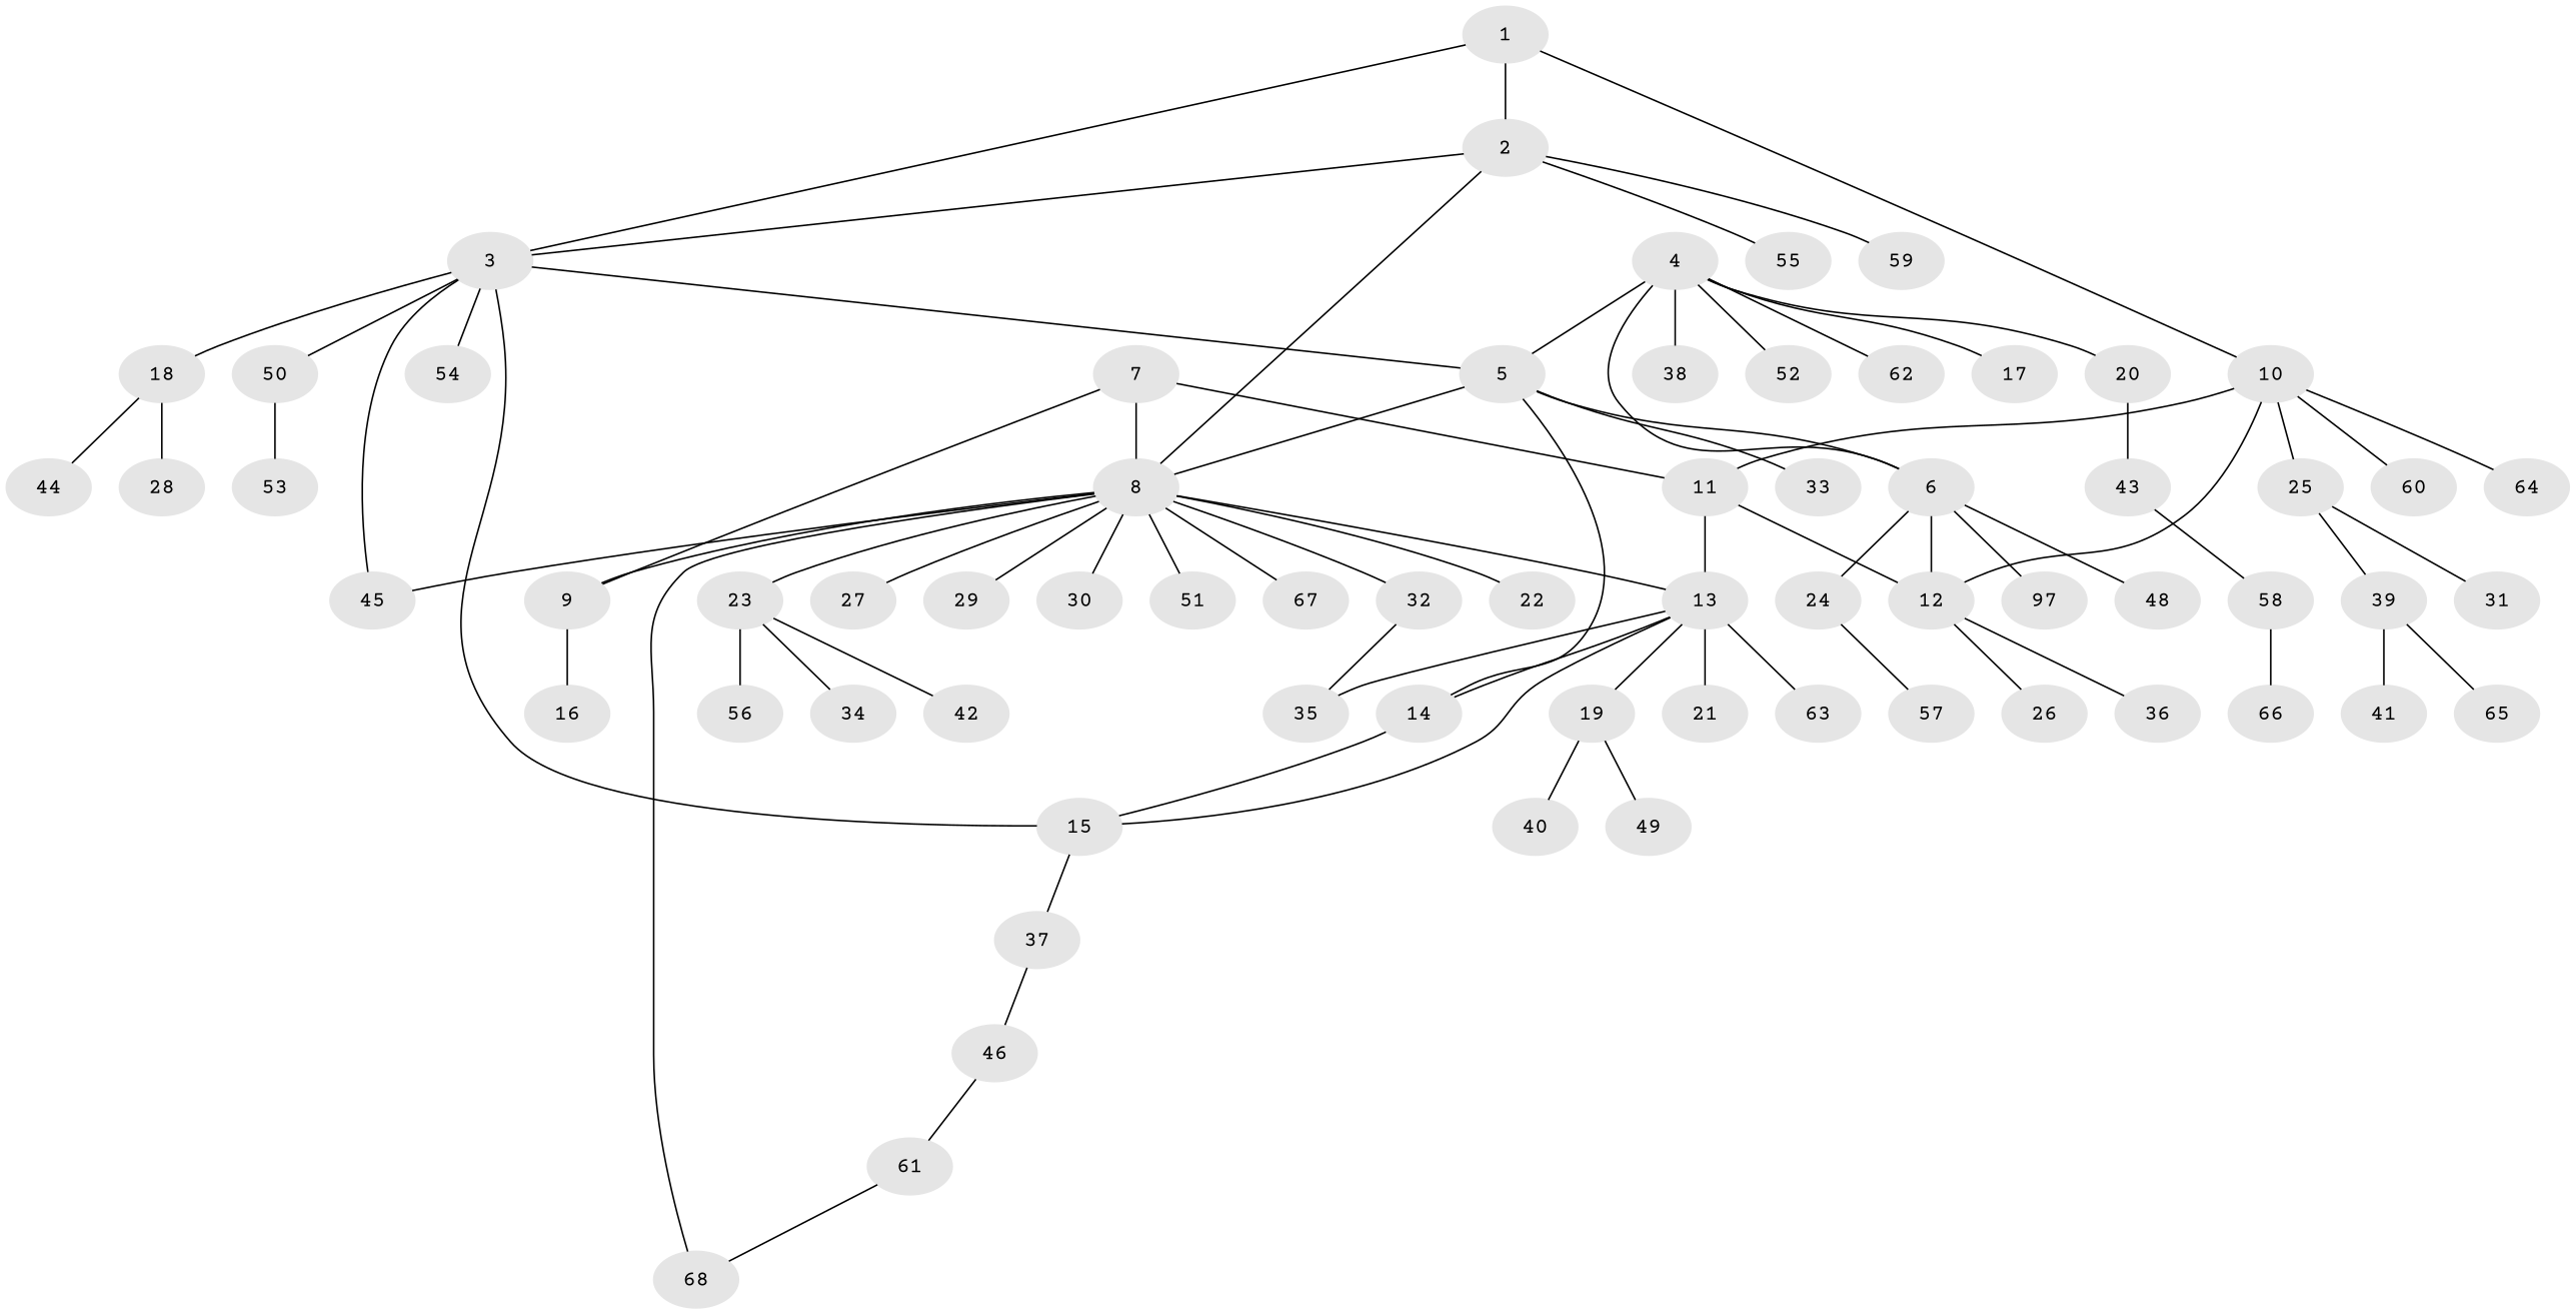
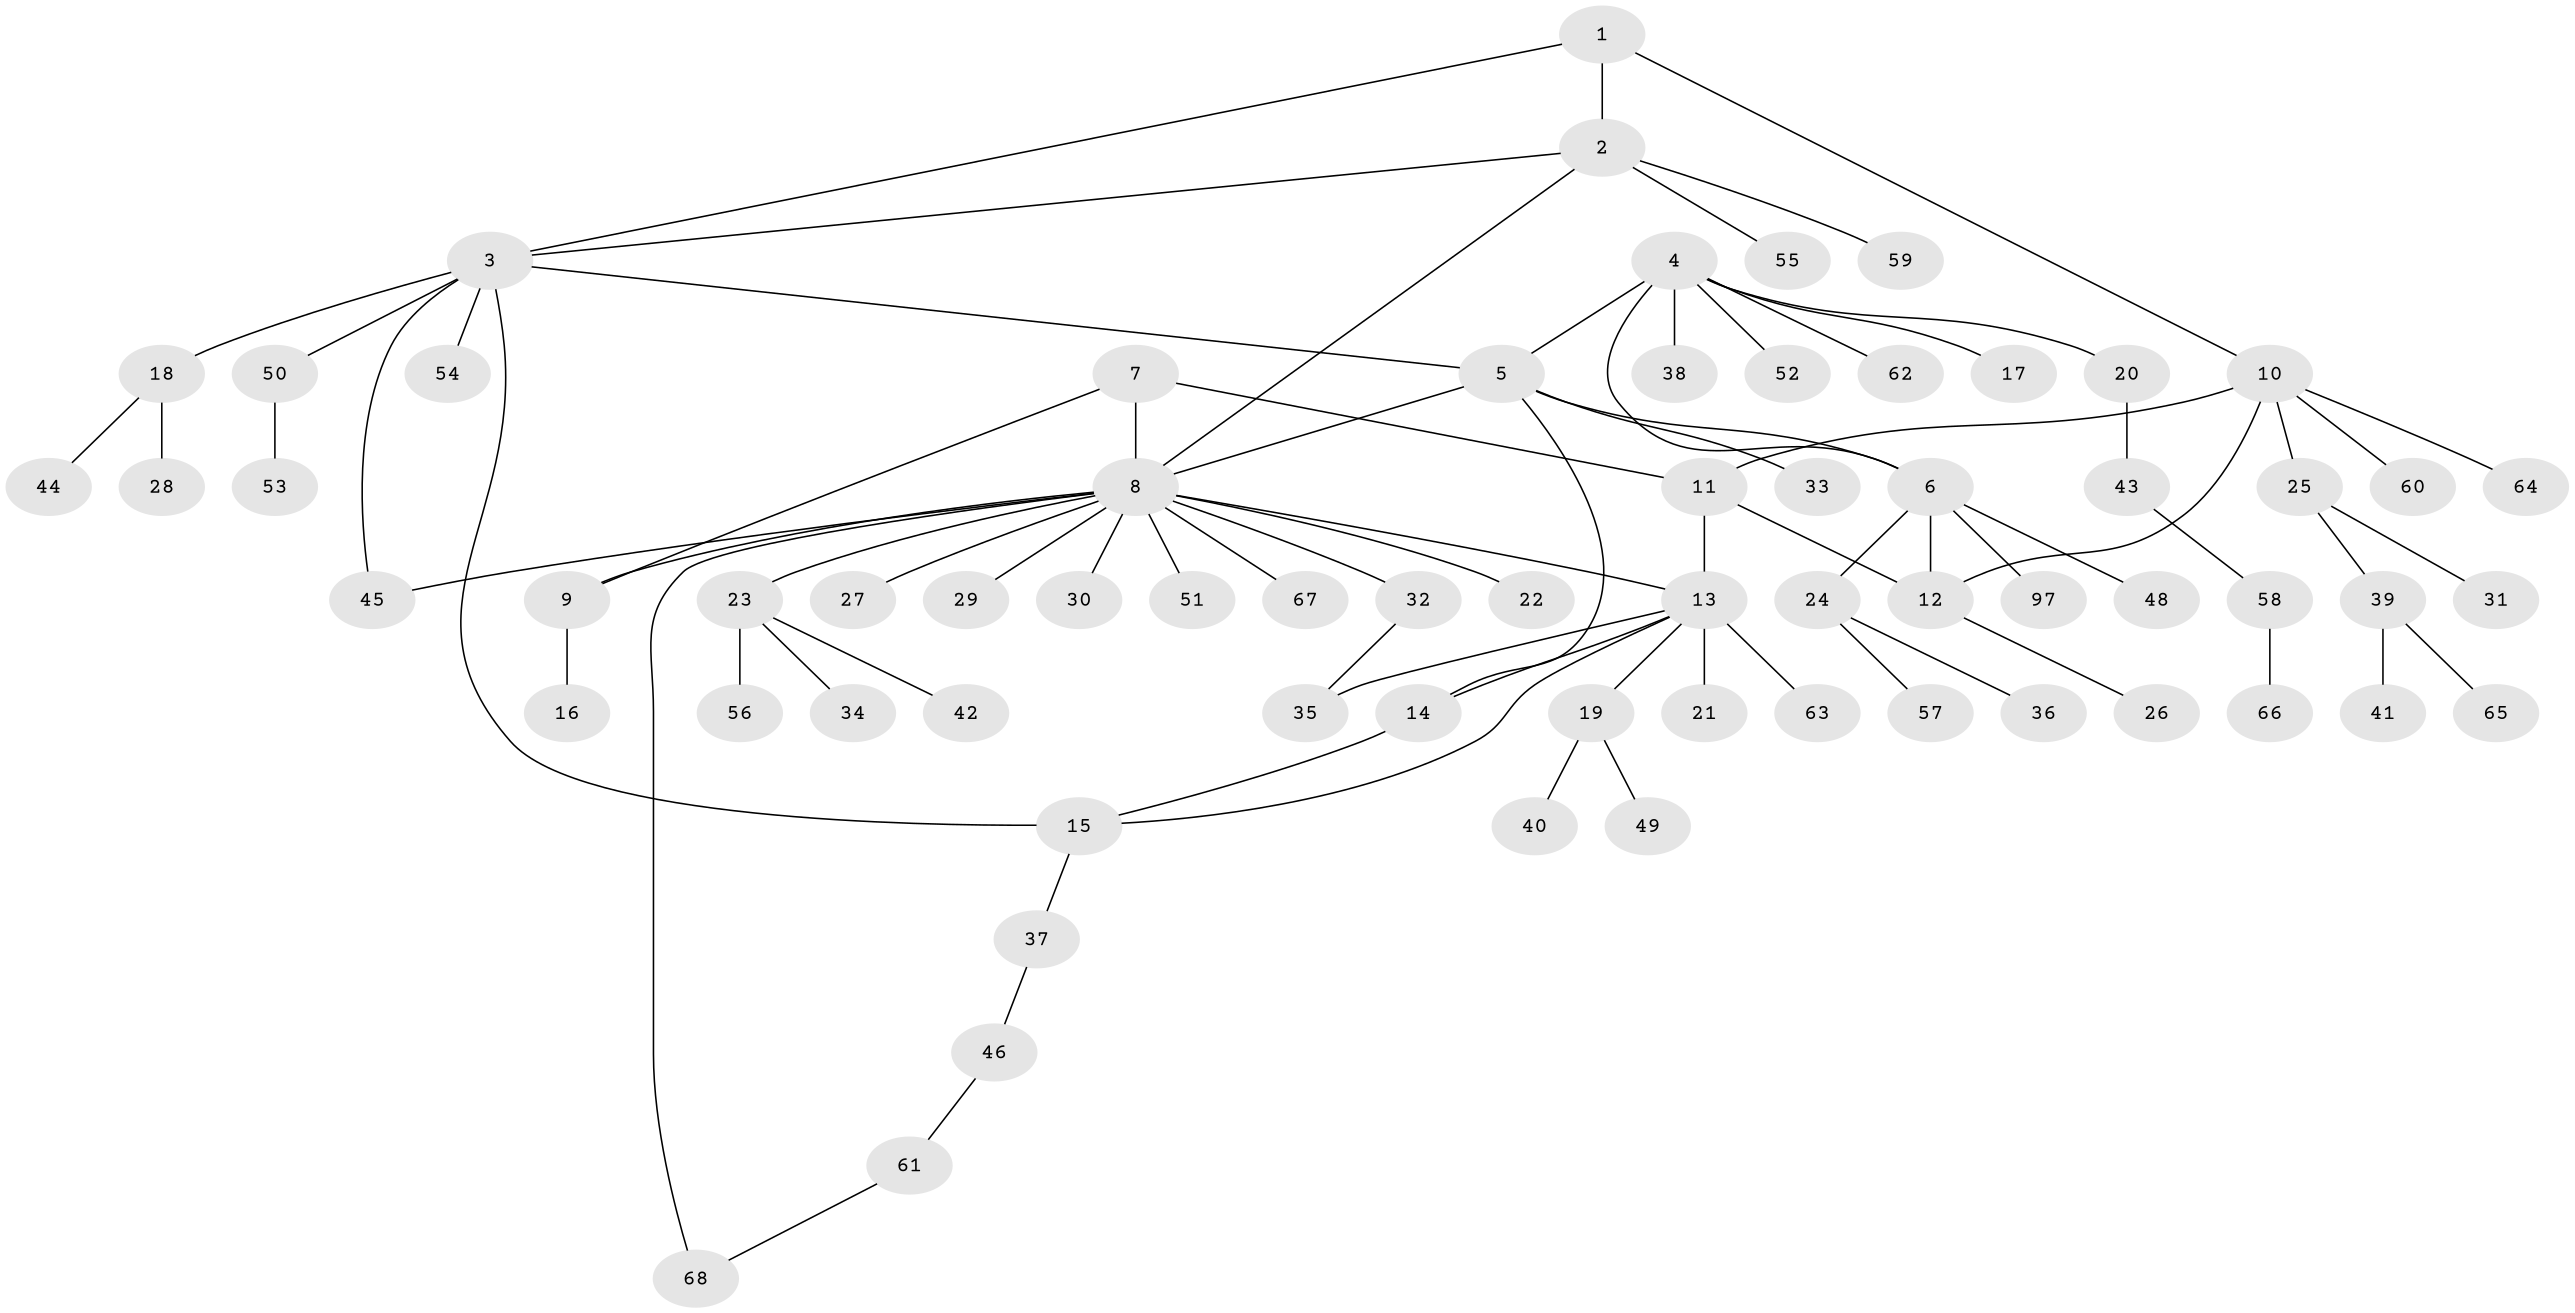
  graph {
    fontname="Courier Prime"
    node [color=gray90 fontname="Courier Prime" style=filled]
    edge [fontname="Courier Prime"]
    1
    2
    3
    10
    8
    55
    59
    5
    15
    18
    45
    50
    54
    12
    11
    25
    60
    64
    9
    13
    22
    23
    27
    29
    30
    32
    51
    67
    68
    6
    14
    33
    37
    28
    44
    53
    4
    17
    20
    38
    52
    62
    24
    n44 [label=97]
    48
    43
    26
    36
    57
    7
    16
    19
    21
    35
    63
    34
    42
    56
    31
    39
    40
    49
    46
    58
    41
    65
    61
    66
    1 -- 2
    1 -- 3
    1 -- 10
    2 -- 3
    2 -- 8
    2 -- 55
    2 -- 59
    3 -- 5
    3 -- 15
    3 -- 18
    3 -- 45
    3 -- 50
    3 -- 54
    10 -- 12
    10 -- 11
    10 -- 25
    10 -- 60
    10 -- 64
    8 -- 45
    8 -- 9
    8 -- 13
    8 -- 22
    8 -- 23
    8 -- 27
    8 -- 29
    8 -- 30
    8 -- 32
    8 -- 51
    8 -- 67
    8 -- 68
    5 -- 8
    5 -- 6
    5 -- 14
    5 -- 33
    15 -- 37
    18 -- 28
    18 -- 44
    50 -- 53
    12 -- 26
    11 -- 12
    11 -- 13
    25 -- 31
    25 -- 39
    9 -- 16
    13 -- 15
    13 -- 14
    13 -- 19
    13 -- 21
    13 -- 35
    13 -- 63
    23 -- 34
    23 -- 42
    23 -- 56
    32 -- 35
    6 -- 12
    6 -- 24
    6 -- n44
    6 -- 48
    14 -- 15
    37 -- 46
    4 -- 5
    4 -- 6
    4 -- 17
    4 -- 20
    4 -- 38
    4 -- 52
    4 -- 62
    20 -- 43
-   12 -- 36
+   24 -- 36
    24 -- 57
    43 -- 58
    7 -- 8
    7 -- 11
    7 -- 9
    19 -- 40
    19 -- 49
    39 -- 41
    39 -- 65
    46 -- 61
    58 -- 66
    61 -- 68
  }
